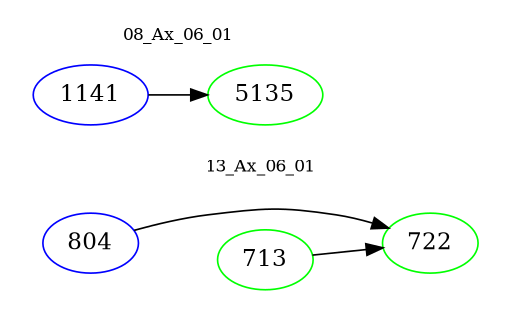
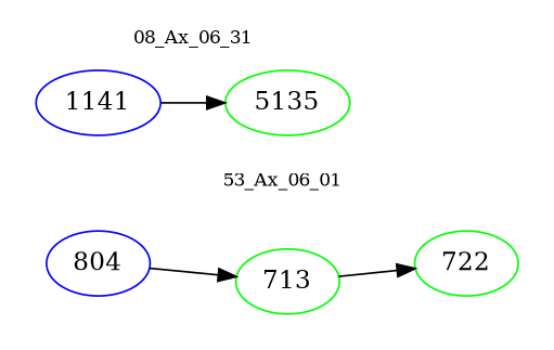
  digraph {
    rankdir=LR
    node [color=green]
    edge [color=black]
    n1 [color=blue label=804]
    n2 [label=713]
    n3 [label=722]
    n4 [color=blue label=1141]
    n5 [label=5135]
    subgraph cluster_1 {
      color=white
      fontsize=10
-     label="13_Ax_06_01"
+     label="53_Ax_06_01"
      n1
      n2
      n3
    }
    subgraph cluster_2 {
      color=white
      fontsize=10
-     label="08_Ax_06_01"
+     label="08_Ax_06_31"
      n4
      n5
    }
-   n1 -> n3
+   n1 -> n2
    n2 -> n3
    n4 -> n5
  }
